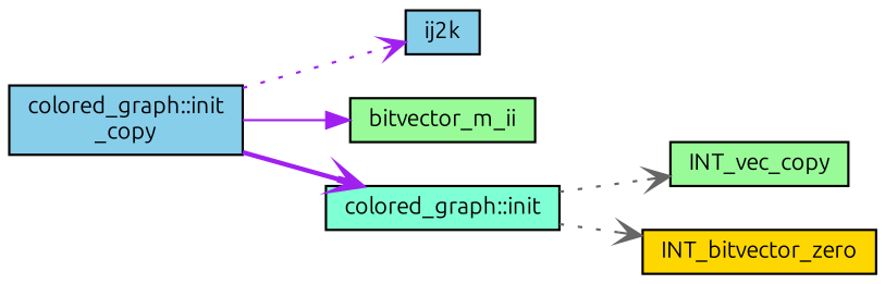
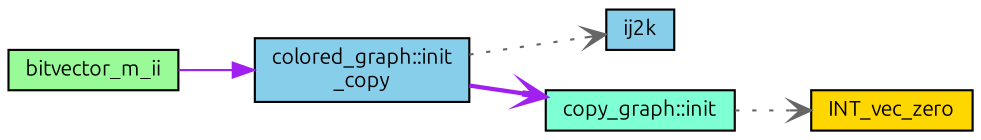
  digraph {
    fontname=Ubuntu
    rankdir=LR
    node [color=black fillcolor=skyblue fontname=Ubuntu fontsize=10 shape=record style=filled]
    edge [arrowhead=vee color=purple fontname=Ubuntu fontsize=10 labelfontname=Helvetica labelfontsize=10 style=dotted]
    n1 [fontcolor=black height=0.2 label="colored_graph::init\l_copy" width=0.4]
    n2 [height=0.2 label=ij2k width=0.4]
    n3 [fillcolor=palegreen height=0.2 label=bitvector_m_ii width=0.4]
-   n4 [fillcolor=aquamarine height=0.2 label="colored_graph::init" width=0.4]
-   n5 [fillcolor=palegreen height=0.2 label=INT_vec_copy width=0.4]
-   n6 [fillcolor=gold height=0.2 label=INT_bitvector_zero width=0.4]
-   n1 -> n2
-   n1 -> n3 [arrowhead=normal style=solid]
+   n4 [fillcolor=aquamarine height=0.2 label="copy_graph::init" width=0.4]
+   n6 [fillcolor=gold height=0.2 label=INT_vec_zero width=0.4]
+   n1 -> n2 [color=gray40]
+   n3 -> n1 [arrowhead=normal style=solid]
    n1 -> n4 [style=bold]
-   n4 -> n5 [color=gray40]
    n4 -> n6 [color=gray40]
  }
